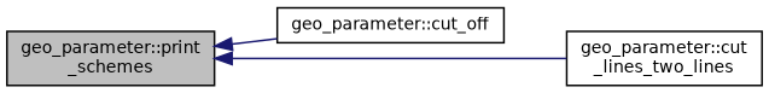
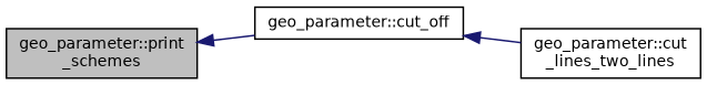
  digraph {
    rankdir=LR
    node [color=black fillcolor=white fontname=Helvetica fontsize=10 shape=record style=filled]
    edge [color=midnightblue dir=back fontname=Helvetica fontsize=10 labelfontname=Helvetica labelfontsize=10 style=solid]
    n1 [fillcolor=grey75 fontcolor=black height=0.2 label="geo_parameter::print\l_schemes" width=0.4]
    n2 [height=0.2 label="geo_parameter::cut_off" width=0.4]
    n3 [height=0.2 label="geo_parameter::cut\l_lines_two_lines" width=0.4]
    n1 -> n2
-   n1 -> n3
+   n2 -> n3
  }
